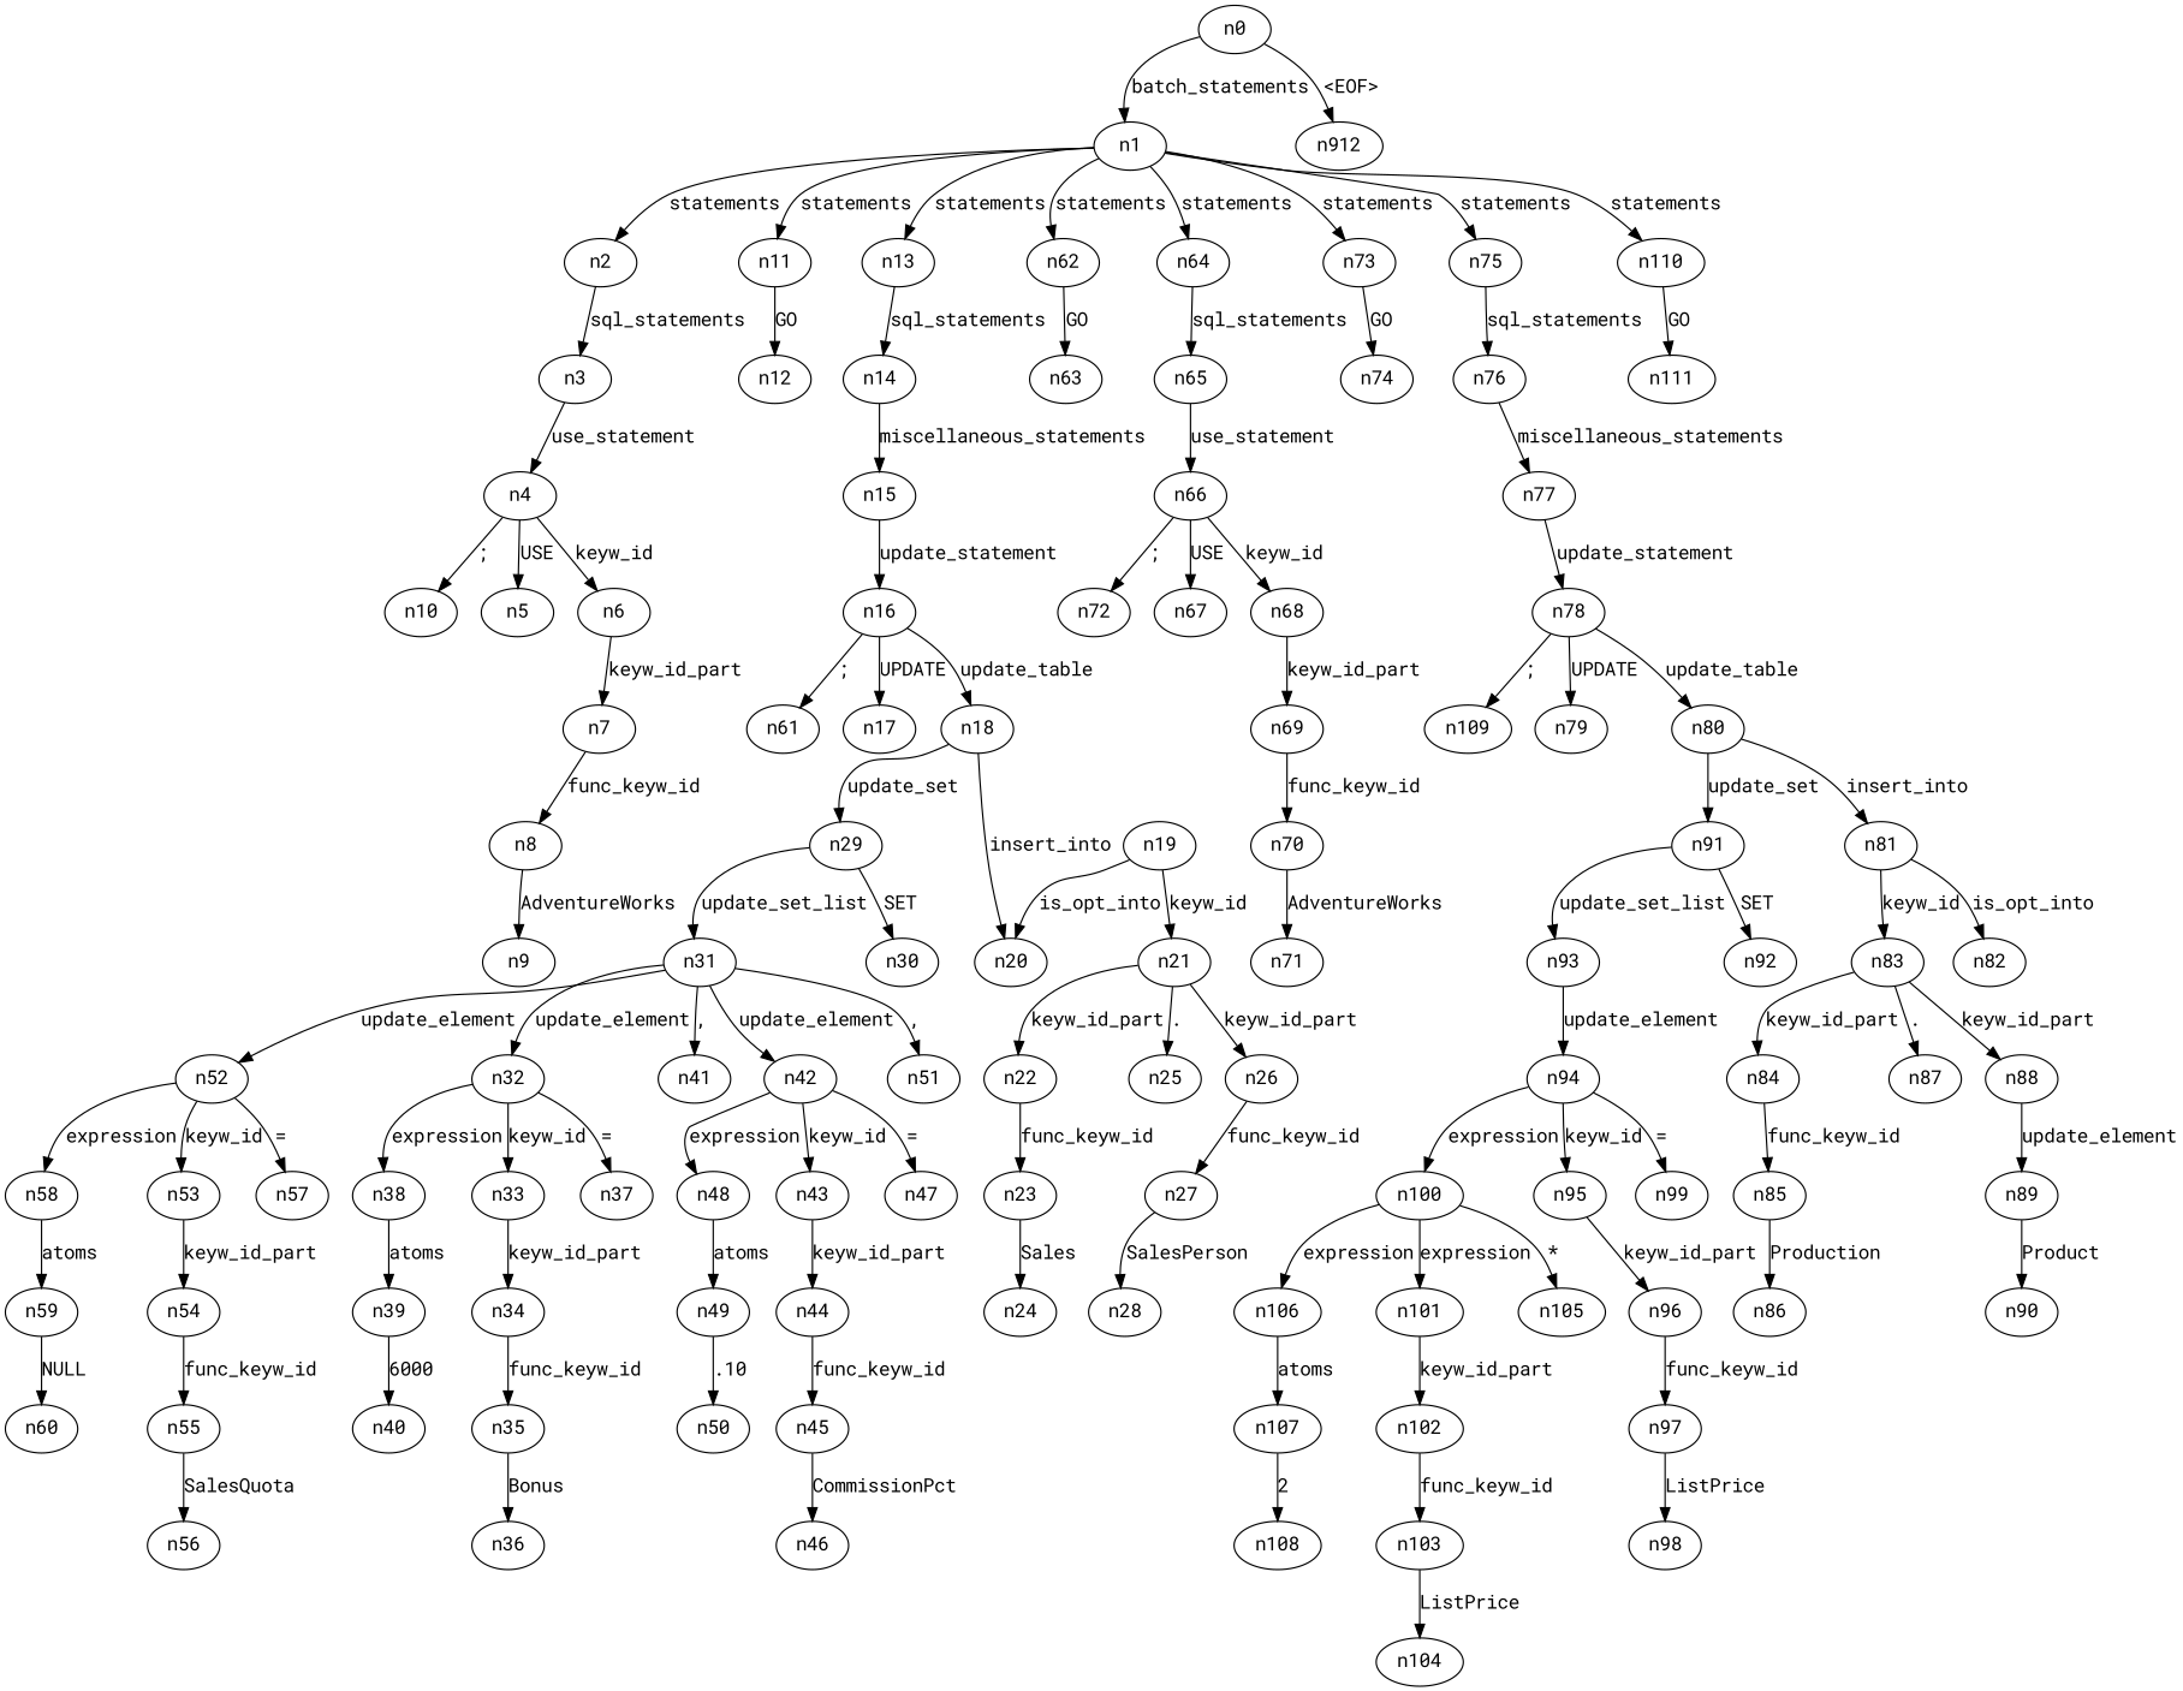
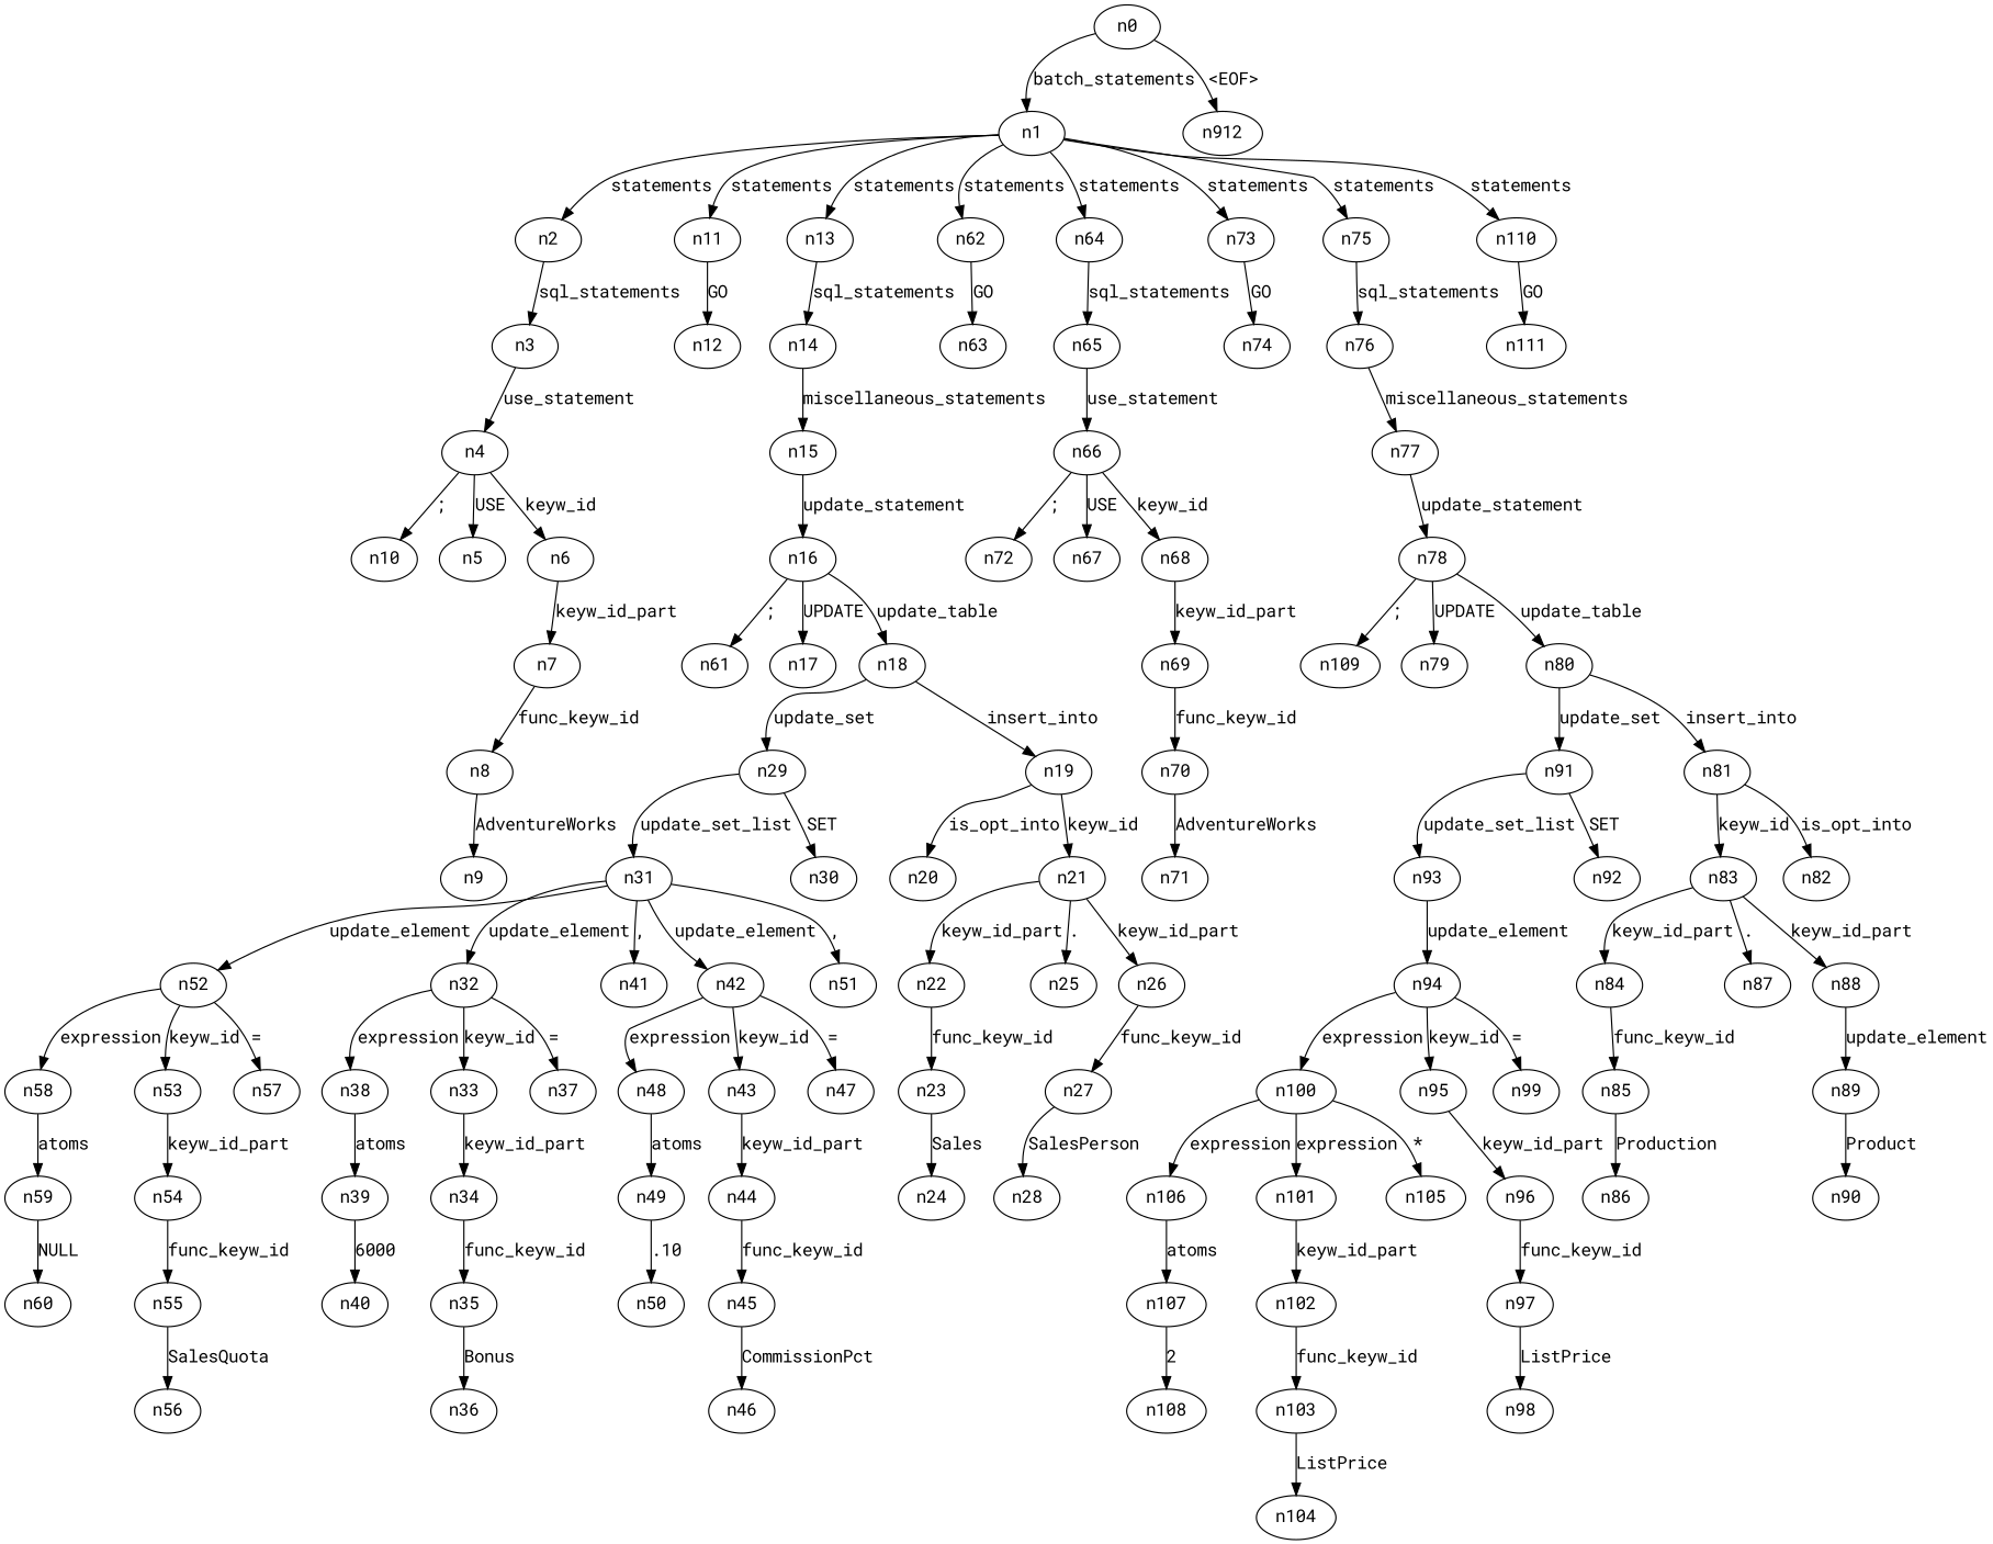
  digraph {
    fontname="Roboto Mono"
    node [fontname="Roboto Mono"]
    edge [fontname="Roboto Mono"]
    n0
    n1
    n112 [label=n912]
    n2
    n11
    n13
    n62
    n64
    n73
    n75
    n110
    n3
    n12
    n14
    n63
    n65
    n74
    n76
    n111
    n4
    n5
    n6
    n10
    n7
    n8
    n9
    n15
    n16
    n17
    n18
    n61
    n19
    n29
    n20
    n21
    n30
    n31
    n22
    n25
    n26
    n23
    n27
    n24
    n28
    n32
    n41
    n42
    n51
    n52
    n33
    n37
    n38
    n43
    n47
    n48
    n53
    n57
    n58
    n34
    n39
    n35
    n36
    n40
    n44
    n49
    n45
    n46
    n50
    n54
    n59
    n55
    n56
    n60
    n66
    n67
    n68
    n72
    n69
    n70
    n71
    n77
    n78
    n79
    n80
    n109
    n81
    n91
    n82
    n83
    n92
    n93
    n84
    n87
    n88
    n85
    n89
    n86
    n90
    n94
    n95
    n99
    n100
    n96
    n101
    n105
    n106
    n97
    n98
    n102
    n107
    n103
    n104
    n108
    n0 -> n1 [label=batch_statements]
    n0 -> n112 [label="<EOF>"]
    n1 -> n2 [label=statements]
    n1 -> n11 [label=statements]
    n1 -> n13 [label=statements]
    n1 -> n62 [label=statements]
    n1 -> n64 [label=statements]
    n1 -> n73 [label=statements]
    n1 -> n75 [label=statements]
    n1 -> n110 [label=statements]
    n2 -> n3 [label=sql_statements]
    n11 -> n12 [label=GO]
    n13 -> n14 [label=sql_statements]
    n62 -> n63 [label=GO]
    n64 -> n65 [label=sql_statements]
    n73 -> n74 [label=GO]
    n75 -> n76 [label=sql_statements]
    n110 -> n111 [label=GO]
    n3 -> n4 [label=use_statement]
    n14 -> n15 [label=miscellaneous_statements]
    n65 -> n66 [label=use_statement]
    n76 -> n77 [label=miscellaneous_statements]
    n4 -> n5 [label=USE]
    n4 -> n6 [label=keyw_id]
    n4 -> n10 [label=";"]
    n6 -> n7 [label=keyw_id_part]
    n7 -> n8 [label=func_keyw_id]
    n8 -> n9 [label=AdventureWorks]
    n15 -> n16 [label=update_statement]
    n16 -> n17 [label=UPDATE]
    n16 -> n18 [label=update_table]
    n16 -> n61 [label=";"]
-   n18 -> n20 [label=insert_into]
+   n18 -> n19 [label=insert_into]
    n18 -> n29 [label=update_set]
    n19 -> n20 [label=is_opt_into]
    n19 -> n21 [label=keyw_id]
    n29 -> n30 [label=SET]
    n29 -> n31 [label=update_set_list]
    n21 -> n22 [label=keyw_id_part]
    n21 -> n25 [label="."]
    n21 -> n26 [label=keyw_id_part]
    n31 -> n32 [label=update_element]
    n31 -> n41 [label=","]
    n31 -> n42 [label=update_element]
    n31 -> n51 [label=","]
    n31 -> n52 [label=update_element]
    n22 -> n23 [label=func_keyw_id]
    n26 -> n27 [label=func_keyw_id]
    n23 -> n24 [label=Sales]
    n27 -> n28 [label=SalesPerson]
    n32 -> n33 [label=keyw_id]
    n32 -> n37 [label="="]
    n32 -> n38 [label=expression]
    n42 -> n43 [label=keyw_id]
    n42 -> n47 [label="="]
    n42 -> n48 [label=expression]
    n52 -> n53 [label=keyw_id]
    n52 -> n57 [label="="]
    n52 -> n58 [label=expression]
    n33 -> n34 [label=keyw_id_part]
    n38 -> n39 [label=atoms]
    n43 -> n44 [label=keyw_id_part]
    n48 -> n49 [label=atoms]
    n53 -> n54 [label=keyw_id_part]
    n58 -> n59 [label=atoms]
    n34 -> n35 [label=func_keyw_id]
    n39 -> n40 [label=6000]
    n35 -> n36 [label=Bonus]
    n44 -> n45 [label=func_keyw_id]
    n49 -> n50 [label=.10]
    n45 -> n46 [label=CommissionPct]
    n54 -> n55 [label=func_keyw_id]
    n59 -> n60 [label=NULL]
    n55 -> n56 [label=SalesQuota]
    n66 -> n67 [label=USE]
    n66 -> n68 [label=keyw_id]
    n66 -> n72 [label=";"]
    n68 -> n69 [label=keyw_id_part]
    n69 -> n70 [label=func_keyw_id]
    n70 -> n71 [label=AdventureWorks]
    n77 -> n78 [label=update_statement]
    n78 -> n79 [label=UPDATE]
    n78 -> n80 [label=update_table]
    n78 -> n109 [label=";"]
    n80 -> n81 [label=insert_into]
    n80 -> n91 [label=update_set]
    n81 -> n82 [label=is_opt_into]
    n81 -> n83 [label=keyw_id]
    n91 -> n92 [label=SET]
    n91 -> n93 [label=update_set_list]
    n83 -> n84 [label=keyw_id_part]
    n83 -> n87 [label="."]
    n83 -> n88 [label=keyw_id_part]
    n93 -> n94 [label=update_element]
    n84 -> n85 [label=func_keyw_id]
    n88 -> n89 [label=update_element]
    n85 -> n86 [label=Production]
    n89 -> n90 [label=Product]
    n94 -> n95 [label=keyw_id]
    n94 -> n99 [label="="]
    n94 -> n100 [label=expression]
    n95 -> n96 [label=keyw_id_part]
    n100 -> n101 [label=expression]
    n100 -> n105 [label="*"]
    n100 -> n106 [label=expression]
    n96 -> n97 [label=func_keyw_id]
    n101 -> n102 [label=keyw_id_part]
    n106 -> n107 [label=atoms]
    n97 -> n98 [label=ListPrice]
    n102 -> n103 [label=func_keyw_id]
    n107 -> n108 [label=2]
    n103 -> n104 [label=ListPrice]
  }
